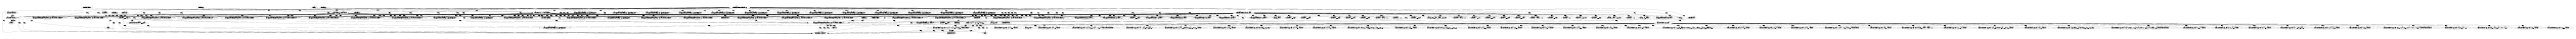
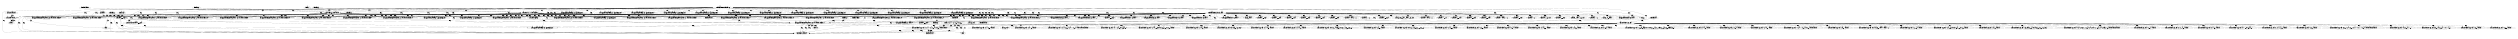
  digraph {
    n1 [label="(Call,r_strbuf_setf (&op->esil, \"1,%s,[1],<<,C,|,%s,=[1],$c7,C,=\", addrbuf, addrbuf))"]
    n2 [label="(Block,)"]
    n3 [label="(MethodReturn,static int)"]
    n4 [label="(Identifier,addrbuf)"]
    n5 [label="(Call,r_strbuf_init (&op->esil))"]
    n6 [label="(Call,r_strbuf_setf (&op->esil, \"%s,a,^=\", addrbuf))"]
    n7 [label="(Call,r_strbuf_setf (&op->esil, \"1,%s,[1],&,C,=,1,%s,[1],>>,%s,=[1]\", addrbuf, addrbuf, addrbuf))"]
    n8 [label="(Call,r_strbuf_set (&op->esil, \"1,a,<<,C,|,a,=,$c7,C,=,a,a,=\"))"]
    n9 [label="(Call,r_strbuf_setf (&op->esil, \"%s,[1],a,+=,C,NUM,$c7,C,=,a,+=,$c7,C,|=\", addrbuf))"]
    n10 [label="(Call,r_strbuf_setf (&op->esil, \"%s,[1],a,=\", addrbuf))"]
    n11 [label="(Call,r_strbuf_setf (&op->esil, \"0x%04x,pc,=\", op->jump))"]
    n12 [label="(Call,r_strbuf_setf (&op->esil, \"%s,[1],a,&=\", addrbuf))"]
    n13 [label="(Call,r_strbuf_setf (&op->esil, \"%s,[1],a,^=\", addrbuf))"]
    n14 [label="(Call,r_strbuf_set (&op->esil, \"0x101,sp,+,[1],flags,=,0x102,sp,+,[2],pc,=,3,sp,+=\"))"]
    n15 [label="(Call,r_strbuf_setf (&op->esil, \"%s,a,==\", addrbuf))"]
    n16 [label="(Call,r_strbuf_set (&op->esil, \"0x101,sp,+,[2],pc,=,pc,++=,2,sp,+=\"))"]
    n17 [label="(Call,r_strbuf_setf (&op->esil, \"%s,[1],y,==\", addrbuf))"]
    n18 [label="(Call,r_strbuf_setf (&op->esil, \"%s,x,==\", addrbuf))"]
    n19 [label="(Call,r_strbuf_setf (&op->esil, \"a,%s,=[1]\", addrbuf))"]
    n20 [label="(Call,r_strbuf_setf (&op->esil, \"%s,[1],a,==\", addrbuf))"]
    n21 [label="(Call,r_strbuf_setf (&op->esil, \"%s,a,&=\", addrbuf))"]
    n22 [label="(Block,)"]
    n23 [label="(Call,r_strbuf_setf (&op->esil, \"x,%s,=[1]\", addrbuf))"]
    n24 [label="(Call,r_strbuf_set (&op->esil, \",1,I,=,0,D,=,flags,0x10,|,0x100,sp,+,=[1],pc,1,+,0xfe,sp,+,=[2],3,sp,-=,0xfffe,[2],pc,=\"))"]
    n25 [label="(Call,r_strbuf_setf (&op->esil, \"%s,[1],a,|=\", addrbuf))"]
    n26 [label="(Call,&op->esil)"]
    n27 [label="(Call,r_strbuf_setf (&op->esil, \"y,%s,=[1]\", addrbuf))"]
    n28 [label="(Call,r_strbuf_setf (&op->esil, \"%s,[1],x,=\", addrbuf))"]
    n29 [label="(Call,r_strbuf_setf (&op->esil, \"1,%s,[1],<<,%s,=[1],$c7,C,=\", addrbuf, addrbuf))"]
    n30 [label="(Call,r_strbuf_setf (&op->esil, \"%s,a,=\", addrbuf))"]
    n31 [label="(Call,r_strbuf_setf (&op->esil, \"0x%04x,[2],pc,=\", data[1] | data[2] << 8))"]
    n32 [label="(Call,r_strbuf_setf (&op->esil, \"%s,++=[1]\", addrbuf))"]
    n33 [label="(Call,r_strbuf_setf (&op->esil, \"%s,a,+=,C,NUM,$c7,C,=,a,+=,$c7,C,|=\", addrbuf))"]
    n34 [label="(Call,r_strbuf_setf (&op->esil, \"%s,a,|=\", addrbuf))"]
    n35 [label="(Call,r_strbuf_setf (&op->esil, \"1,pc,-,0xff,sp,+,=[2],0x%04x,pc,=,2,sp,-=\", op->jump))"]
    n36 [label="(Call,r_strbuf_setf (&op->esil, \"a,%s,[1],&,0x80,&,!,!,N,=,a,%s,[1],&,0x40,&,!,!,V,=,a,%s,[1],&,0xff,&,!,Z,=\",addrbuf, addrbuf, addrbuf))"]
    n37 [label="(Call,r_strbuf_setf (&op->esil, \"%s,--=[1]\", addrbuf))"]
    n38 [label="(Call,r_strbuf_setf (&op->esil, \"C,!,%s,+,a,-=\", addrbuf))"]
    n39 [label="(Call,r_strbuf_setf (&op->esil, \"%s,[1],y,=\", addrbuf))"]
    n40 [label="(Call,r_strbuf_set (&op->esil, \"1,a,<<=,$c7,C,=,a,a,=\"))"]
    n41 [label="(Call,r_strbuf_setf (&op->esil, \"C,!,%s,[1],+,a,-=\", addrbuf))"]
    n42 [label="(Call,r_strbuf_setf (&op->esil, \"%s,x,=\", addrbuf))"]
    n43 [label="(Call,r_strbuf_setf (&op->esil, \"C,N,=,1,%s,[1],&,C,=,1,%s,[1],>>,7,N,<<,|,%s,=[1]\", addrbuf, addrbuf, addrbuf))"]
    n44 [label="(Call,r_strbuf_set (&op->esil, \"1,a,&,C,=,1,a,>>=\"))"]
    n45 [label="(Call,r_strbuf_set (&op->esil, \"C,N,=,1,a,&,C,=,1,a,>>,7,N,<<,|,a,=\"))"]
    n46 [label="(Call,r_strbuf_setf (&op->esil, \"%s,y,=\", addrbuf))"]
    n47 [label="(Call,r_strbuf_setf (&op->esil, \"%s,y,==\", addrbuf))"]
    n48 [label="(Call,r_strbuf_setf (&op->esil, \"%s,[1],x,==\", addrbuf))"]
    n49 [label="(Call,_6502_anal_esil_get_addr_pattern2 (op, data, addrbuf, buffsize, 'x'))"]
    n50 [label="(Literal,'x')"]
    n51 [label="(Call,_6502_anal_update_flags (op, _6502_FLAGS_NZ))"]
    n52 [label="(Call,memset (op, '\0', sizeof (RAnalOp)))"]
    n53 [label="(Call,_6502_anal_esil_get_addr_pattern1 (op, data, addrbuf, buffsize))"]
    n54 [label="(Call,_6502_anal_esil_pop (op, data[0]))"]
    n55 [label="(Call,_6502_anal_esil_flags (op, data[0]))"]
    n56 [label="(Call,_6502_anal_esil_push (op, data[0]))"]
    n57 [label="(Call,_6502_anal_esil_get_addr_pattern2 (op, data, addrbuf, buffsize, 'x'))"]
    n58 [label="(Call,_6502_anal_update_flags (op, _6502_FLAGS_NZ))"]
    n59 [label="(Call,_6502_anal_esil_get_addr_pattern1 (op, data, addrbuf, buffsize))"]
    n60 [label="(Call,_6502_anal_esil_get_addr_pattern2 (op, data, addrbuf, buffsize, 'x'))"]
    n61 [label="(Call,_6502_anal_esil_mov (op, data[0]))"]
    n62 [label="(Call,_6502_anal_esil_get_addr_pattern2 (op, data, addrbuf, buffsize, 'x'))"]
    n63 [label="(Call,_6502_anal_esil_mov (op, data[0]))"]
    n64 [label="(Call,_6502_anal_update_flags (op, _6502_FLAGS_NZ))"]
    n65 [label="(Call,_6502_anal_esil_get_addr_pattern3 (op, data, addrbuf, buffsize, 'x'))"]
    n66 [label="(Call,_6502_anal_esil_get_addr_pattern3 (op, data, addrbuf, buffsize, 0))"]
    n67 [label="(Call,_6502_anal_esil_get_addr_pattern2 (op, data, addrbuf, buffsize, 'x'))"]
    n68 [label="(Call,_6502_anal_esil_get_addr_pattern1 (op, data, addrbuf, buffsize))"]
    n69 [label="(Call,_6502_anal_esil_get_addr_pattern2 (op, data, addrbuf, buffsize, 'y'))"]
    n70 [label="(Call,_6502_anal_esil_get_addr_pattern1 (op, data, addrbuf, buffsize))"]
    n71 [label="(Call,_6502_anal_update_flags (op, _6502_FLAGS_NZ))"]
    n72 [label="(Call,_6502_anal_esil_inc_reg (op, data[0], \"-\"))"]
    n73 [label="(Call,_6502_anal_esil_get_addr_pattern3 (op, data, addrbuf, buffsize, 'x'))"]
    n74 [label="(Call,_6502_anal_esil_inc_reg (op, data[0], \"+\"))"]
    n75 [label="(Call,_6502_anal_esil_get_addr_pattern2 (op, data, addrbuf, buffsize, 'y'))"]
    n76 [label="(Call,_6502_anal_esil_get_addr_pattern1 (op, data, addrbuf, buffsize))"]
    n77 [label="(Call,sizeof (RAnalOp))"]
    n78 [label="(Call,_6502_anal_esil_mov (op, data[0]))"]
    n79 [label="(Call,_6502_anal_esil_get_addr_pattern1 (op, data, addrbuf, buffsize))"]
    n80 [label="(Call,_6502_anal_esil_get_addr_pattern2 (op, data, addrbuf, buffsize, 'x'))"]
    n81 [label="(Call,_6502_anal_esil_get_addr_pattern1 (op, data, addrbuf, buffsize))"]
    n82 [label="(Call,_6502_anal_esil_get_addr_pattern3 (op, data, addrbuf, buffsize, 0))"]
    n83 [label="(Call,_6502_anal_esil_get_addr_pattern3 (op, data, addrbuf, buffsize, 0))"]
    n84 [label="(Call,_6502_anal_esil_get_addr_pattern1 (op, data, addrbuf, buffsize))"]
    n85 [label="(Call,data[0] == 0x6a)"]
    n86 [label="(Call,_6502_anal_esil_ccall (op, data[0]))"]
    n87 [label="(MethodParameterIn,Identifier *op)"]
    n88 [label="(Call,_6502_anal_update_flags (op, _6502_FLAGS_NZ))"]
    n89 [label="(Call,_6502_anal_update_flags (op, _6502_FLAGS_NZ))"]
    n90 [label="(Call,_6502_anal_update_flags (op, _6502_FLAGS_BNZ))"]
    n91 [label="(Call,_6502_anal_update_flags (op, _6502_FLAGS_NZ))"]
    n92 [label="(Call,_6502_anal_update_flags (op, _6502_FLAGS_BNZ))"]
    n93 [label="(Call,_6502_anal_update_flags (op, _6502_FLAGS_NZ))"]
    n94 [label="(Call,_6502_anal_update_flags (op, _6502_FLAGS_NZ))"]
    n95 [label="(Call,_6502_anal_update_flags (op, _6502_FLAGS_BNZ))"]
    n96 [label="(Call,_6502_anal_update_flags (op, _6502_FLAGS_NZ))"]
    n97 [label="(Call,_6502_anal_update_flags (op, _6502_FLAGS_BNZ))"]
    n98 [label="(Call,_6502_anal_update_flags (op, _6502_FLAGS_NZ))"]
    n99 [label="(Call,_6502_anal_update_flags (op, _6502_FLAGS_NZ))"]
    n100 [label="(Call,_6502_anal_update_flags (op, _6502_FLAGS_NZ))"]
    1000263
    n102 [label="(Call,data[0] == 0x2a)"]
    n103 [label="(ControlStructure,if (data[0] == 0x2a))"]
    n104 [label="(Literal,0x2a)"]
    n105 [label="(MethodParameterIn,const ut8 *data)"]
    n106 [label="(Call,data[0] == 0x29)"]
    n107 [label="(Call,op->jump = addr + data[1] + op->size)"]
    n108 [label="(Call,op->id = data[0])"]
    n109 [label="(Call,data[1] | data[2] << 8)"]
    n110 [label="(Call,data[1] <= 127)"]
    n111 [label="(Call,data[0] == 0x49)"]
    n112 [label="(Call,data[0] == 0xc9)"]
    n113 [label="(Call,data[0] == 0xa9)"]
    n114 [label="(Call,data[1] | data[2] << 8)"]
    n115 [label="(Call,data[0] == 0xe0)"]
    n116 [label="(Call,data[2] << 8)"]
    n117 [label="(Call,data[1] + op->size)"]
    n118 [label="(Call,data[0] == 0xc0)"]
    n119 [label="(Call,addr + data[1] + op->size)"]
    n120 [label="(Call,data[2] << 8)"]
    n121 [label="(Call,256 - data[1])"]
    n122 [label="(Call,data[0] == 0x69)"]
    n123 [label="(Call,data[0] == 0xa0)"]
+   n124 [label="(Call,data[0] == 0x4a)"]
    n125 [label="(Call,data[0] == 0xa2)"]
    n126 [label="(Call,data[0] == 0x0a)"]
    n127 [label="(Call,data[0] == 0x09)"]
    n128 [label="(Call,data[1] | data[2] << 8)"]
    n129 [label="(Call,data[2] << 8)"]
    n130 [label="(Call,data[0] == 0xe9)"]
    n131 [label="(Call,buffsize = sizeof (addrbuf) - 1)"]
    n132 [label="(Call,sizeof (addrbuf) - 1)"]
    n133 [label="(Literal,1)"]
    n134 [label="(Call,data[0])"]
    n135 [label="(Identifier,data)"]
    n136 [label="(Identifier,addrbuf)"]
    n137 [label="(Identifier,op)"]
    n138 [label="(Identifier,buffsize)"]
    n139 [label="(Call,sizeof (addrbuf))"]
    n140 [label="(Identifier,op)"]
    n141 [label="(Identifier,op)"]
    n142 [label="(Identifier,op)"]
    n143 [label="(Identifier,buffsize)"]
    n144 [label="(Literal,\"1,%s,[1],<<,C,|,%s,=[1],$c7,C,=\")"]
    n145 [label="(Call,&op->esil)"]
    n146 [label="(Literal,'\0')"]
    n147 [label="(Identifier,addrbuf)"]
    n148 [label="(Identifier,data)"]
    n149 [label="(Identifier,op)"]
    n150 [label="(Identifier,op)"]
    n1 -> n2 [label="AST: "]
    n1 -> n3 [label="DDG: "]
    n1 -> n3 [label="DDG: "]
    n1 -> n3 [label="DDG: "]
    n1 -> n4 [label="CFG: "]
    n4 -> n1 [label="AST: "]
    n5 -> n1 [label="DDG: "]
    n5 -> n3 [label="DDG: "]
    n5 -> n3 [label="DDG: "]
    n5 -> n6 [label="DDG: "]
    n5 -> n7 [label="DDG: "]
    n5 -> n8 [label="DDG: "]
    n5 -> n9 [label="DDG: "]
    n5 -> n10 [label="DDG: "]
    n5 -> n11 [label="DDG: "]
    n5 -> n12 [label="DDG: "]
    n5 -> n13 [label="DDG: "]
    n5 -> n14 [label="DDG: "]
    n5 -> n15 [label="DDG: "]
    n5 -> n16 [label="DDG: "]
    n5 -> n17 [label="DDG: "]
    n5 -> n18 [label="DDG: "]
    n5 -> n19 [label="DDG: "]
    n5 -> n20 [label="DDG: "]
    n5 -> n21 [label="DDG: "]
    n5 -> n22 [label="AST: "]
    n5 -> n23 [label="DDG: "]
    n5 -> n24 [label="DDG: "]
    n5 -> n25 [label="DDG: "]
    n5 -> n26 [label="CFG: "]
    n5 -> n27 [label="DDG: "]
    n5 -> n28 [label="DDG: "]
    n5 -> n29 [label="DDG: "]
    n5 -> n30 [label="DDG: "]
    n5 -> n31 [label="DDG: "]
    n5 -> n32 [label="DDG: "]
    n5 -> n33 [label="DDG: "]
    n5 -> n34 [label="DDG: "]
    n5 -> n35 [label="DDG: "]
    n5 -> n36 [label="DDG: "]
    n5 -> n37 [label="DDG: "]
    n5 -> n38 [label="DDG: "]
    n5 -> n39 [label="DDG: "]
    n5 -> n40 [label="DDG: "]
    n5 -> n41 [label="DDG: "]
    n5 -> n42 [label="DDG: "]
    n5 -> n43 [label="DDG: "]
    n5 -> n44 [label="DDG: "]
    n5 -> n45 [label="DDG: "]
    n5 -> n46 [label="DDG: "]
    n5 -> n47 [label="DDG: "]
    n5 -> n48 [label="DDG: "]
    n26 -> n5 [label="AST: "]
    n49 -> n1 [label="DDG: "]
    n49 -> n2 [label="AST: "]
    n49 -> n3 [label="DDG: "]
    n49 -> n3 [label="DDG: "]
    n49 -> n3 [label="DDG: "]
    n49 -> n50 [label="CFG: "]
    n49 -> n51 [label="DDG: "]
    n50 -> n49 [label="AST: "]
    n52 -> n3 [label="DDG: "]
    n52 -> n3 [label="DDG: "]
    n52 -> n22 [label="AST: "]
    n52 -> n49 [label="DDG: "]
    n52 -> n51 [label="DDG: "]
    n52 -> n53 [label="DDG: "]
    n52 -> n54 [label="DDG: "]
    n52 -> n55 [label="DDG: "]
    n52 -> n56 [label="DDG: "]
    n52 -> n57 [label="DDG: "]
    n52 -> n58 [label="DDG: "]
    n52 -> n59 [label="DDG: "]
    n52 -> n60 [label="DDG: "]
    n52 -> n61 [label="DDG: "]
    n52 -> n62 [label="DDG: "]
    n52 -> n63 [label="DDG: "]
    n52 -> n64 [label="DDG: "]
    n52 -> n65 [label="DDG: "]
    n52 -> n66 [label="DDG: "]
    n52 -> n67 [label="DDG: "]
    n52 -> n68 [label="DDG: "]
    n52 -> n69 [label="DDG: "]
    n52 -> n70 [label="DDG: "]
    n52 -> n71 [label="DDG: "]
    n52 -> n72 [label="DDG: "]
    n52 -> n73 [label="DDG: "]
    n52 -> n74 [label="DDG: "]
    n52 -> n75 [label="DDG: "]
    n52 -> n76 [label="DDG: "]
    n52 -> n77 [label="CFG: "]
    n52 -> n78 [label="DDG: "]
    n52 -> n79 [label="DDG: "]
    n52 -> n80 [label="DDG: "]
    n52 -> n81 [label="DDG: "]
    n52 -> n82 [label="DDG: "]
    n52 -> n83 [label="DDG: "]
    n52 -> n84 [label="DDG: "]
    n52 -> n85 [label="DDG: "]
    n77 -> n52 [label="AST: "]
    n87 -> n3 [label="DDG: "]
    n87 -> n49 [label="DDG: "]
    n87 -> n51 [label="DDG: "]
    n87 -> n52 [label="DDG: "]
    n87 -> n53 [label="DDG: "]
    n87 -> n54 [label="DDG: "]
    n87 -> n55 [label="DDG: "]
    n87 -> n56 [label="DDG: "]
    n87 -> n57 [label="DDG: "]
    n87 -> n58 [label="DDG: "]
    n87 -> n59 [label="DDG: "]
    n87 -> n60 [label="DDG: "]
    n87 -> n61 [label="DDG: "]
    n87 -> n62 [label="DDG: "]
    n87 -> n63 [label="DDG: "]
    n87 -> n64 [label="DDG: "]
    n87 -> n65 [label="DDG: "]
    n87 -> n66 [label="DDG: "]
    n87 -> n67 [label="DDG: "]
    n87 -> n68 [label="DDG: "]
    n87 -> n69 [label="DDG: "]
    n87 -> n70 [label="DDG: "]
    n87 -> n71 [label="DDG: "]
    n87 -> n72 [label="DDG: "]
    n87 -> n73 [label="DDG: "]
    n87 -> n74 [label="DDG: "]
    n87 -> n75 [label="DDG: "]
    n87 -> n76 [label="DDG: "]
    n87 -> n78 [label="DDG: "]
    n87 -> n79 [label="DDG: "]
    n87 -> n80 [label="DDG: "]
    n87 -> n81 [label="DDG: "]
    n87 -> n82 [label="DDG: "]
    n87 -> n83 [label="DDG: "]
    n87 -> n84 [label="DDG: "]
    n87 -> n86 [label="DDG: "]
    n87 -> n88 [label="DDG: "]
    n87 -> n89 [label="DDG: "]
    n87 -> n90 [label="DDG: "]
    n87 -> n91 [label="DDG: "]
    n87 -> n92 [label="DDG: "]
    n87 -> n93 [label="DDG: "]
    n87 -> n94 [label="DDG: "]
    n87 -> n95 [label="DDG: "]
    n87 -> n96 [label="DDG: "]
    n87 -> n97 [label="DDG: "]
    n87 -> n98 [label="DDG: "]
    n87 -> n99 [label="DDG: "]
    n87 -> n100 [label="DDG: "]
    n87 -> 1000263 [label="AST: "]
    n102 -> n3 [label="DDG: "]
    n102 -> n3 [label="DDG: "]
    n102 -> n49 [label="DDG: "]
    n102 -> n55 [label="CFG: "]
    n102 -> n103 [label="AST: "]
    n104 -> n102 [label="AST: "]
    n105 -> n3 [label="DDG: "]
    n105 -> n49 [label="DDG: "]
    n105 -> n53 [label="DDG: "]
    n105 -> n54 [label="DDG: "]
    n105 -> n55 [label="DDG: "]
    n105 -> n56 [label="DDG: "]
    n105 -> n57 [label="DDG: "]
    n105 -> n59 [label="DDG: "]
    n105 -> n60 [label="DDG: "]
    n105 -> n61 [label="DDG: "]
    n105 -> n62 [label="DDG: "]
    n105 -> n63 [label="DDG: "]
    n105 -> n65 [label="DDG: "]
    n105 -> n66 [label="DDG: "]
    n105 -> n67 [label="DDG: "]
    n105 -> n68 [label="DDG: "]
    n105 -> n69 [label="DDG: "]
    n105 -> n70 [label="DDG: "]
    n105 -> n72 [label="DDG: "]
    n105 -> n73 [label="DDG: "]
    n105 -> n74 [label="DDG: "]
    n105 -> n75 [label="DDG: "]
    n105 -> n76 [label="DDG: "]
    n105 -> n78 [label="DDG: "]
    n105 -> n79 [label="DDG: "]
    n105 -> n80 [label="DDG: "]
    n105 -> n81 [label="DDG: "]
    n105 -> n82 [label="DDG: "]
    n105 -> n83 [label="DDG: "]
    n105 -> n84 [label="DDG: "]
    n105 -> n85 [label="DDG: "]
    n105 -> n86 [label="DDG: "]
    n105 -> 1000263 [label="AST: "]
    n105 -> n102 [label="DDG: "]
    n105 -> n106 [label="DDG: "]
    n105 -> n107 [label="DDG: "]
    n105 -> n108 [label="DDG: "]
    n105 -> n109 [label="DDG: "]
    n105 -> n110 [label="DDG: "]
    n105 -> n111 [label="DDG: "]
    n105 -> n112 [label="DDG: "]
    n105 -> n113 [label="DDG: "]
    n105 -> n114 [label="DDG: "]
    n105 -> n115 [label="DDG: "]
    n105 -> n116 [label="DDG: "]
    n105 -> n117 [label="DDG: "]
    n105 -> n118 [label="DDG: "]
    n105 -> n119 [label="DDG: "]
    n105 -> n120 [label="DDG: "]
    n105 -> n121 [label="DDG: "]
    n105 -> n122 [label="DDG: "]
    n105 -> n123 [label="DDG: "]
+   n105 -> n124 [label="DDG: "]
    n105 -> n125 [label="DDG: "]
    n105 -> n126 [label="DDG: "]
    n105 -> n127 [label="DDG: "]
    n105 -> n128 [label="DDG: "]
    n105 -> n129 [label="DDG: "]
    n108 -> n130 [label="DDG: "]
    n131 -> n3 [label="DDG: "]
    n131 -> n3 [label="DDG: "]
    n131 -> n22 [label="AST: "]
    n131 -> n49 [label="DDG: "]
    n131 -> n53 [label="DDG: "]
    n131 -> n57 [label="DDG: "]
    n131 -> n59 [label="DDG: "]
    n131 -> n60 [label="DDG: "]
    n131 -> n62 [label="DDG: "]
    n131 -> n65 [label="DDG: "]
    n131 -> n66 [label="DDG: "]
    n131 -> n67 [label="DDG: "]
    n131 -> n68 [label="DDG: "]
    n131 -> n69 [label="DDG: "]
    n131 -> n70 [label="DDG: "]
    n131 -> n73 [label="DDG: "]
    n131 -> n75 [label="DDG: "]
    n131 -> n76 [label="DDG: "]
    n131 -> n79 [label="DDG: "]
    n131 -> n80 [label="DDG: "]
    n131 -> n81 [label="DDG: "]
    n131 -> n82 [label="DDG: "]
    n131 -> n83 [label="DDG: "]
    n131 -> n84 [label="DDG: "]
    n131 -> n132 [label="CFG: "]
    n132 -> n131 [label="AST: "]
    n132 -> n131 [label="DDG: "]
    n132 -> n133 [label="CFG: "]
    n133 -> n132 [label="AST: "]
    n134 -> n102 [label="AST: "]
    n135 -> n5 [label="CFG: "]
    n136 -> n49 [label="AST: "]
    n137 -> n49 [label="CFG: "]
    n138 -> n49 [label="AST: "]
    n139 -> n132 [label="AST: "]
    n140 -> n1 [label="CFG: "]
    n141 -> n52 [label="AST: "]
    n141 -> n131 [label="CFG: "]
    n142 -> n102 [label="CFG: "]
    n143 -> n131 [label="AST: "]
    n144 -> n1 [label="AST: "]
    n145 -> n1 [label="AST: "]
    n146 -> n52 [label="AST: "]
    n147 -> n1 [label="AST: "]
    n148 -> n49 [label="AST: "]
    n149 -> n52 [label="CFG: "]
    n150 -> n49 [label="AST: "]
    n150 -> n102 [label="CFG: "]
  }
